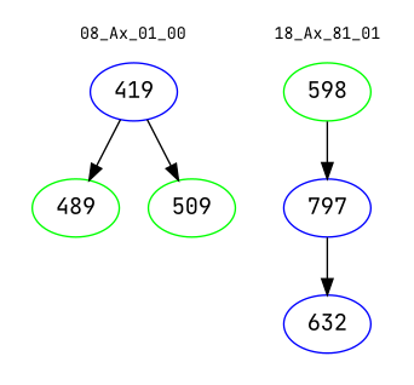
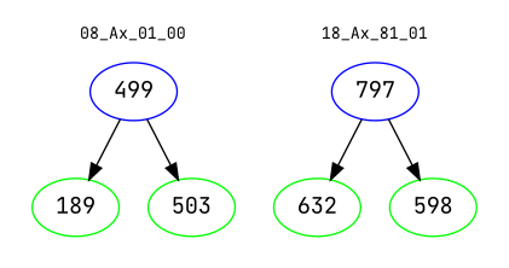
  digraph {
    fontname="JetBrains Mono"
    node [color=green fontname="JetBrains Mono"]
    edge [color=black fontname="JetBrains Mono"]
-   n1 [color=blue label=419]
-   n2 [label=489]
-   n3 [label=509]
+   n1 [color=blue label=499]
+   n2 [label=189]
+   n3 [label=503]
    n4 [color=blue label=797]
-   n5 [color=blue label=632]
+   n5 [label=632]
    n6 [label=598]
    subgraph cluster_1 {
      color=white
      fontsize=10
      label="08_Ax_01_00"
      n1
      n2
      n3
    }
    subgraph cluster_2 {
      color=white
      fontsize=10
      label="18_Ax_81_01"
      n4
      n5
      n6
    }
    n1 -> n2
    n1 -> n3
    n4 -> n5
-   n6 -> n4
+   n4 -> n6
  }
